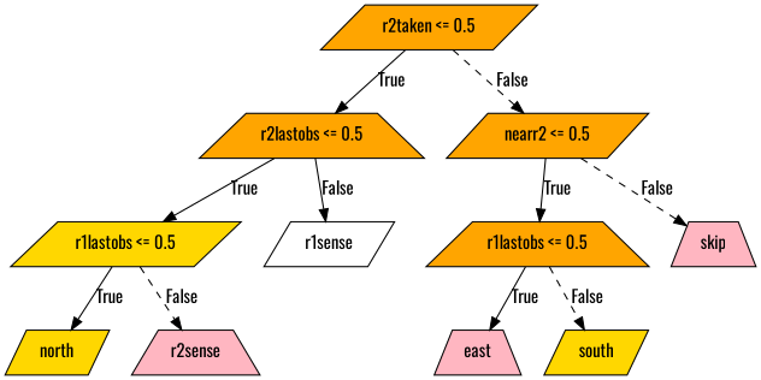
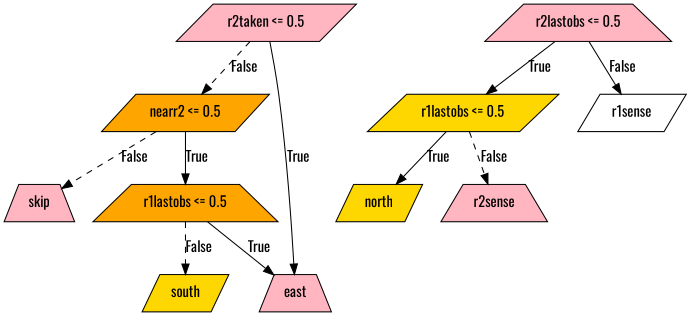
  digraph {
    fontname=Oswald
    node [fillcolor=lightpink fontname=Oswald shape=parallelogram style=filled]
    edge [fontname=Oswald]
-   n1 [fillcolor=orange label="r2taken <= 0.5"]
-   n2 [fillcolor=orange label="r2lastobs <= 0.5" shape=trapezium]
+   n1 [label="r2taken <= 0.5"]
+   n2 [label="r2lastobs <= 0.5" shape=trapezium]
    n3 [fillcolor=orange label="nearr2 <= 0.5"]
    n4 [fillcolor=gold label="r1lastobs <= 0.5"]
    n5 [fillcolor=white label=r1sense]
    n6 [fillcolor=orange label="r1lastobs <= 0.5" shape=trapezium]
    n7 [label=skip shape=trapezium]
    n8 [fillcolor=gold label=north]
    n9 [label=r2sense shape=trapezium]
    n10 [label=east shape=trapezium]
    n11 [fillcolor=gold label=south]
-   n1 -> n2 [label=True]
+   n1 -> n10 [label=True]
    n1 -> n3 [label=False style=dashed]
    n2 -> n4 [label=True]
    n2 -> n5 [label=False style=solid]
    n3 -> n6 [label=True]
    n3 -> n7 [label=False style=dashed]
    n4 -> n8 [label=True]
    n4 -> n9 [label=False style=dashed]
    n6 -> n10 [label=True]
    n6 -> n11 [label=False style=dashed]
  }
